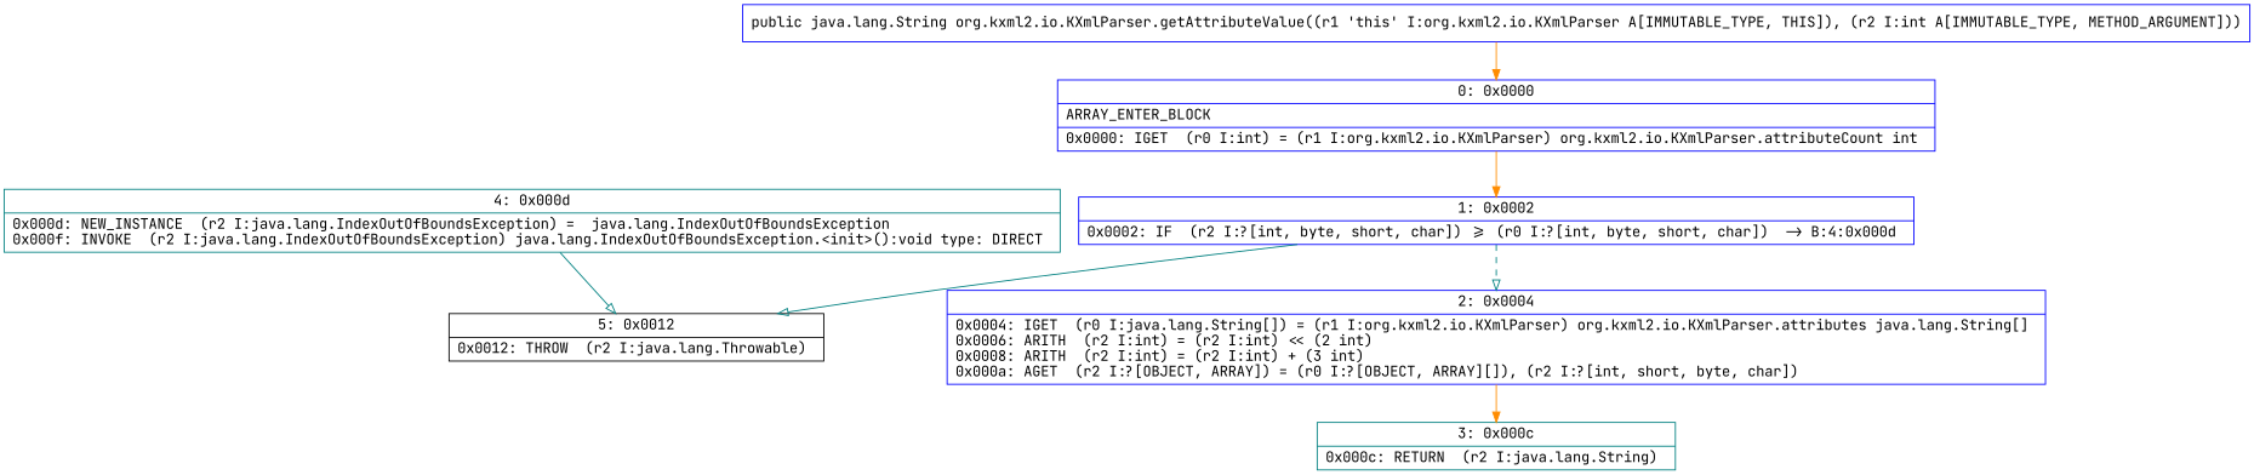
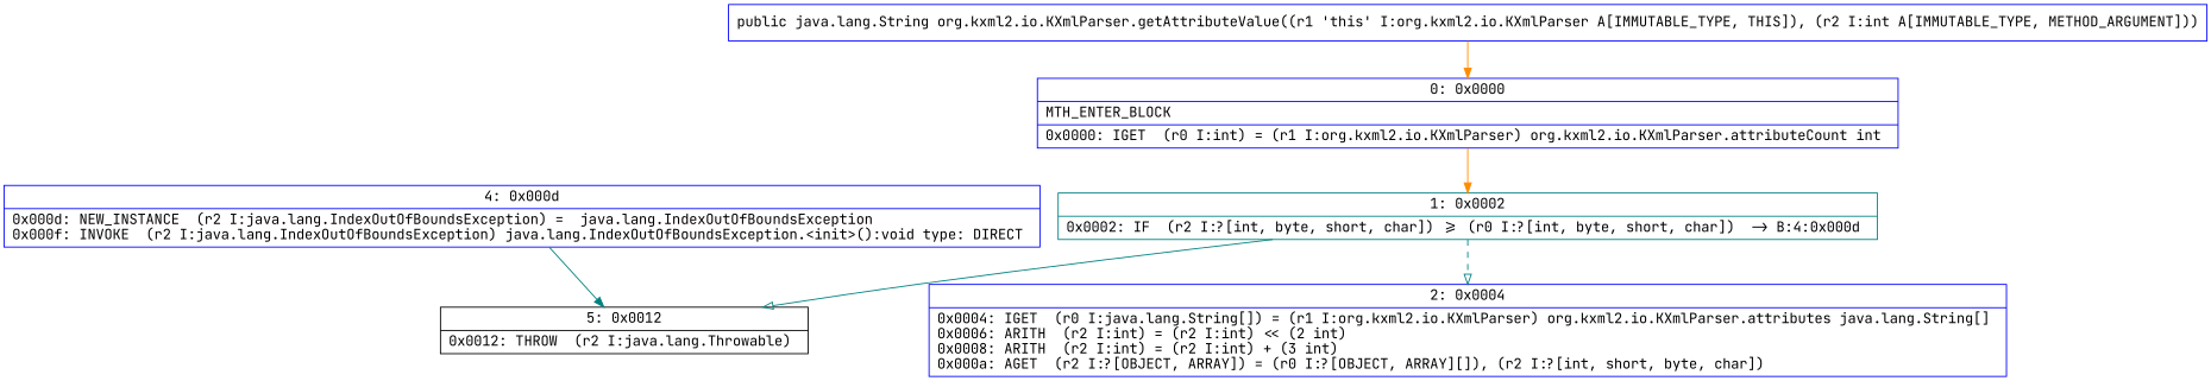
  digraph {
    fontname="JetBrains Mono"
    node [color=blue fontname="JetBrains Mono" shape=record]
    edge [arrowhead=normal color=darkorange fontname="JetBrains Mono"]
-   n1 [label="{0\:\ 0x0000|ARRAY_ENTER_BLOCK\l|0x0000: IGET  (r0 I:int) = (r1 I:org.kxml2.io.KXmlParser) org.kxml2.io.KXmlParser.attributeCount int \l}"]
-   n2 [label="{1\:\ 0x0002|0x0002: IF  (r2 I:?[int, byte, short, char]) \>= (r0 I:?[int, byte, short, char])  \-\> B:4:0x000d \l}"]
+   n1 [label="{0\:\ 0x0000|MTH_ENTER_BLOCK\l|0x0000: IGET  (r0 I:int) = (r1 I:org.kxml2.io.KXmlParser) org.kxml2.io.KXmlParser.attributeCount int \l}"]
+   n2 [color=teal label="{1\:\ 0x0002|0x0002: IF  (r2 I:?[int, byte, short, char]) \>= (r0 I:?[int, byte, short, char])  \-\> B:4:0x000d \l}"]
    n3 [label="{2\:\ 0x0004|0x0004: IGET  (r0 I:java.lang.String[]) = (r1 I:org.kxml2.io.KXmlParser) org.kxml2.io.KXmlParser.attributes java.lang.String[] \l0x0006: ARITH  (r2 I:int) = (r2 I:int) \<\< (2 int) \l0x0008: ARITH  (r2 I:int) = (r2 I:int) + (3 int) \l0x000a: AGET  (r2 I:?[OBJECT, ARRAY]) = (r0 I:?[OBJECT, ARRAY][]), (r2 I:?[int, short, byte, char]) \l}"]
    n4 [color=black label="{5\:\ 0x0012|0x0012: THROW  (r2 I:java.lang.Throwable) \l}"]
-   n5 [color=teal label="{3\:\ 0x000c|0x000c: RETURN  (r2 I:java.lang.String) \l}"]
-   n6 [color=teal label="{4\:\ 0x000d|0x000d: NEW_INSTANCE  (r2 I:java.lang.IndexOutOfBoundsException) =  java.lang.IndexOutOfBoundsException \l0x000f: INVOKE  (r2 I:java.lang.IndexOutOfBoundsException) java.lang.IndexOutOfBoundsException.\<init\>():void type: DIRECT \l}"]
+   n6 [label="{4\:\ 0x000d|0x000d: NEW_INSTANCE  (r2 I:java.lang.IndexOutOfBoundsException) =  java.lang.IndexOutOfBoundsException \l0x000f: INVOKE  (r2 I:java.lang.IndexOutOfBoundsException) java.lang.IndexOutOfBoundsException.\<init\>():void type: DIRECT \l}"]
    n7 [label="{public java.lang.String org.kxml2.io.KXmlParser.getAttributeValue((r1 'this' I:org.kxml2.io.KXmlParser A[IMMUTABLE_TYPE, THIS]), (r2 I:int A[IMMUTABLE_TYPE, METHOD_ARGUMENT])) }"]
    n1 -> n2
    n2 -> n3 [arrowhead=onormal color=teal style=dashed]
    n2 -> n4 [arrowhead=onormal color=teal]
-   n3 -> n5
-   n6 -> n4 [arrowhead=onormal color=teal]
+   n6 -> n4 [color=teal]
    n7 -> n1
  }
